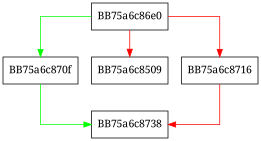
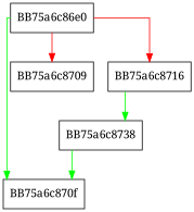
  digraph {
    fontname="Noto Serif"
    splines=ortho
    node [fontname="Noto Serif" shape=box]
    edge [color=red fontname="Noto Serif"]
    BB75a6c86e0
    BB75a6c870f
-   BB75a6c8709 [label=BB75a6c8509]
+   BB75a6c8709
    BB75a6c8716
    BB75a6c8738
    BB75a6c86e0 -> BB75a6c870f [color=green]
    BB75a6c86e0 -> BB75a6c8709
    BB75a6c86e0 -> BB75a6c8716
-   BB75a6c870f -> BB75a6c8738 [color=green]
-   BB75a6c8716 -> BB75a6c8738
+   BB75a6c8738 -> BB75a6c870f [color=green]
+   BB75a6c8716 -> BB75a6c8738 [color=green]
  }
